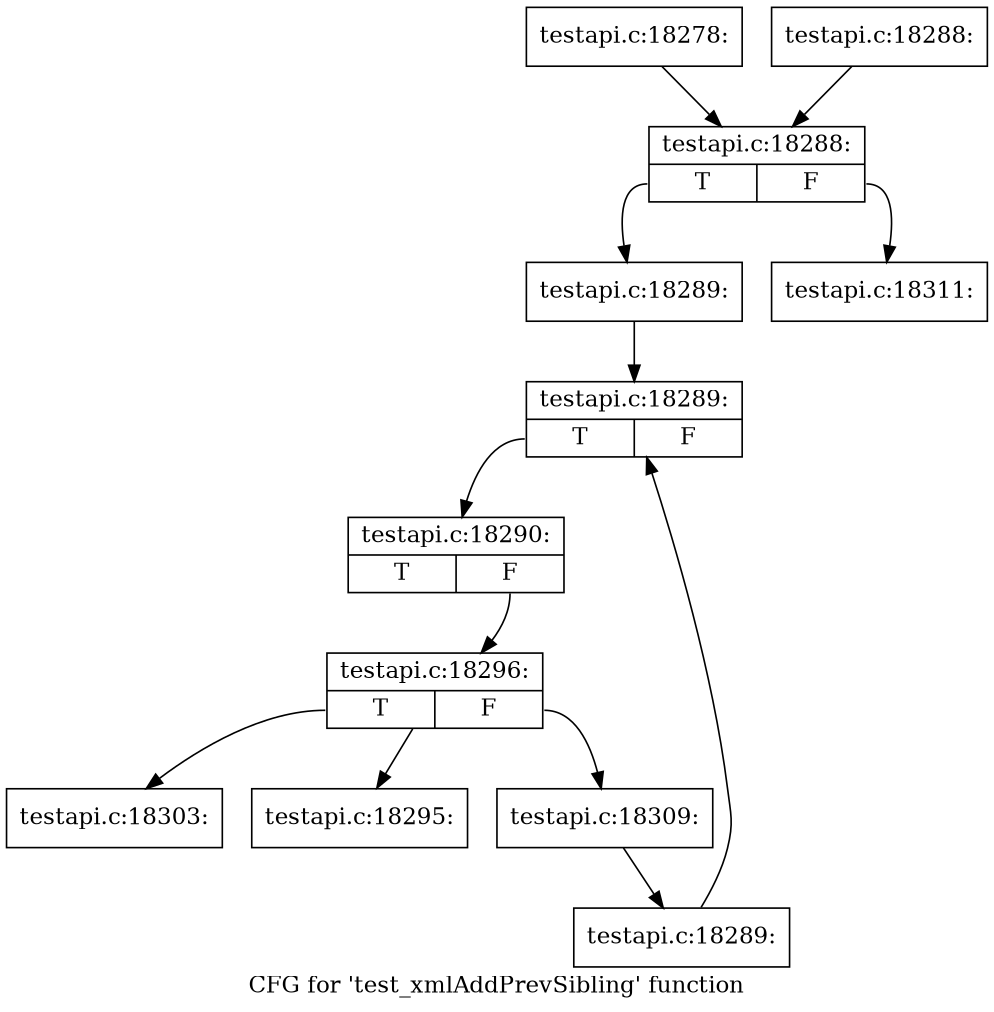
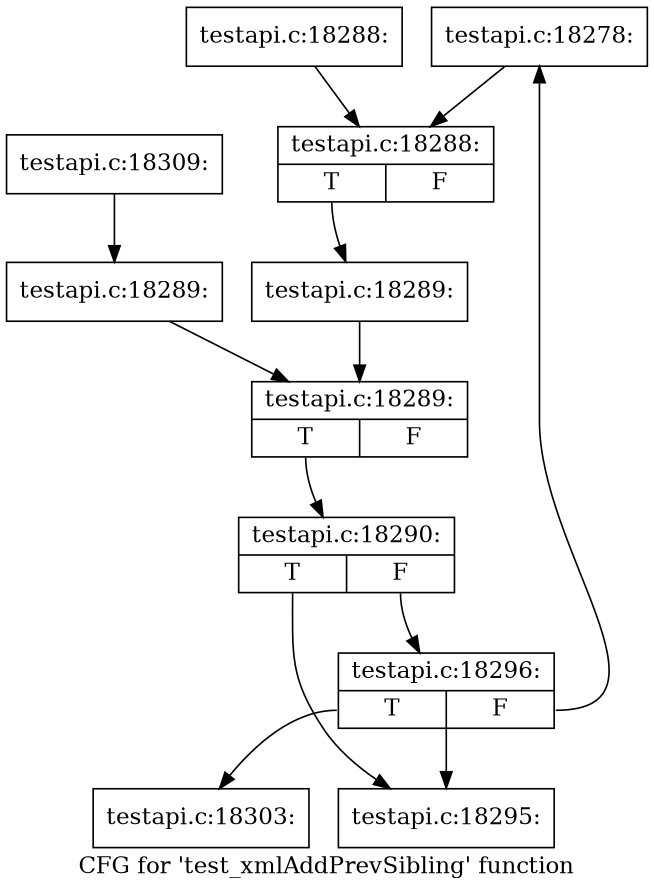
  digraph {
    label="CFG for 'test_xmlAddPrevSibling' function"
    node [shape=record]
    n1 [label="{testapi.c:18278:}"]
    n2 [label="{testapi.c:18288:|{<s0>T|<s1>F}}"]
    n3 [label="{testapi.c:18289:}"]
-   n4 [label="{testapi.c:18311:}"]
    n5 [label="{testapi.c:18289:|{<s0>T|<s1>F}}"]
    n6 [label="{testapi.c:18290:|{<s0>T|<s1>F}}"]
    n7 [label="{testapi.c:18295:}"]
    n8 [label="{testapi.c:18296:|{<s0>T|<s1>F}}"]
    n9 [label="{testapi.c:18303:}"]
    n10 [label="{testapi.c:18309:}"]
    n11 [label="{testapi.c:18288:}"]
    n12 [label="{testapi.c:18289:}"]
    n1 -> n2
    n2 -> n3 [tailport=s0]
-   n2 -> n4 [tailport=s1]
    n3 -> n5
    n5 -> n6 [tailport=s0]
+   n6 -> n7 [tailport=s0]
    n6 -> n8 [tailport=s1]
    n8 -> n7
    n8 -> n9 [tailport=s0]
-   n8 -> n10 [tailport=s1]
+   n8 -> n1 [tailport=s1]
    n10 -> n12
    n11 -> n2
    n12 -> n5
  }
